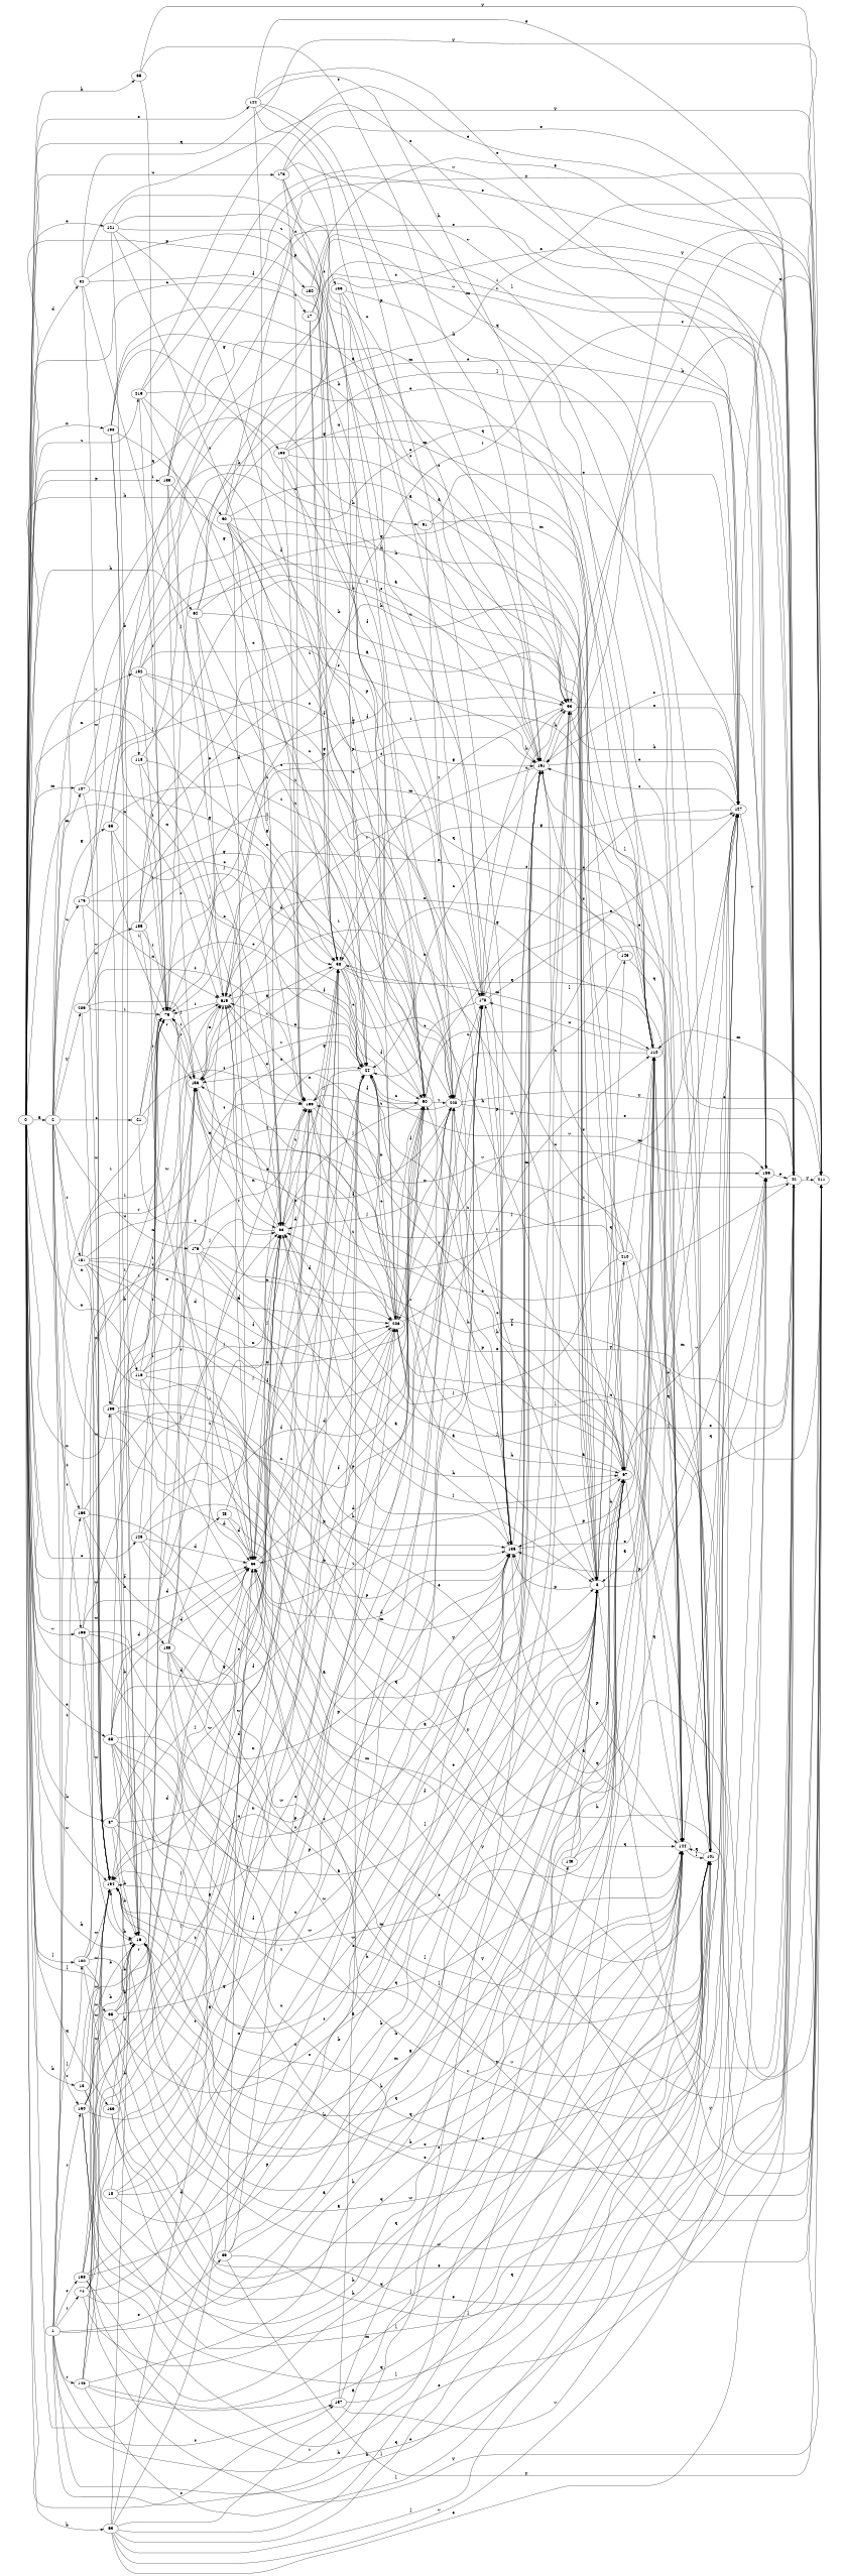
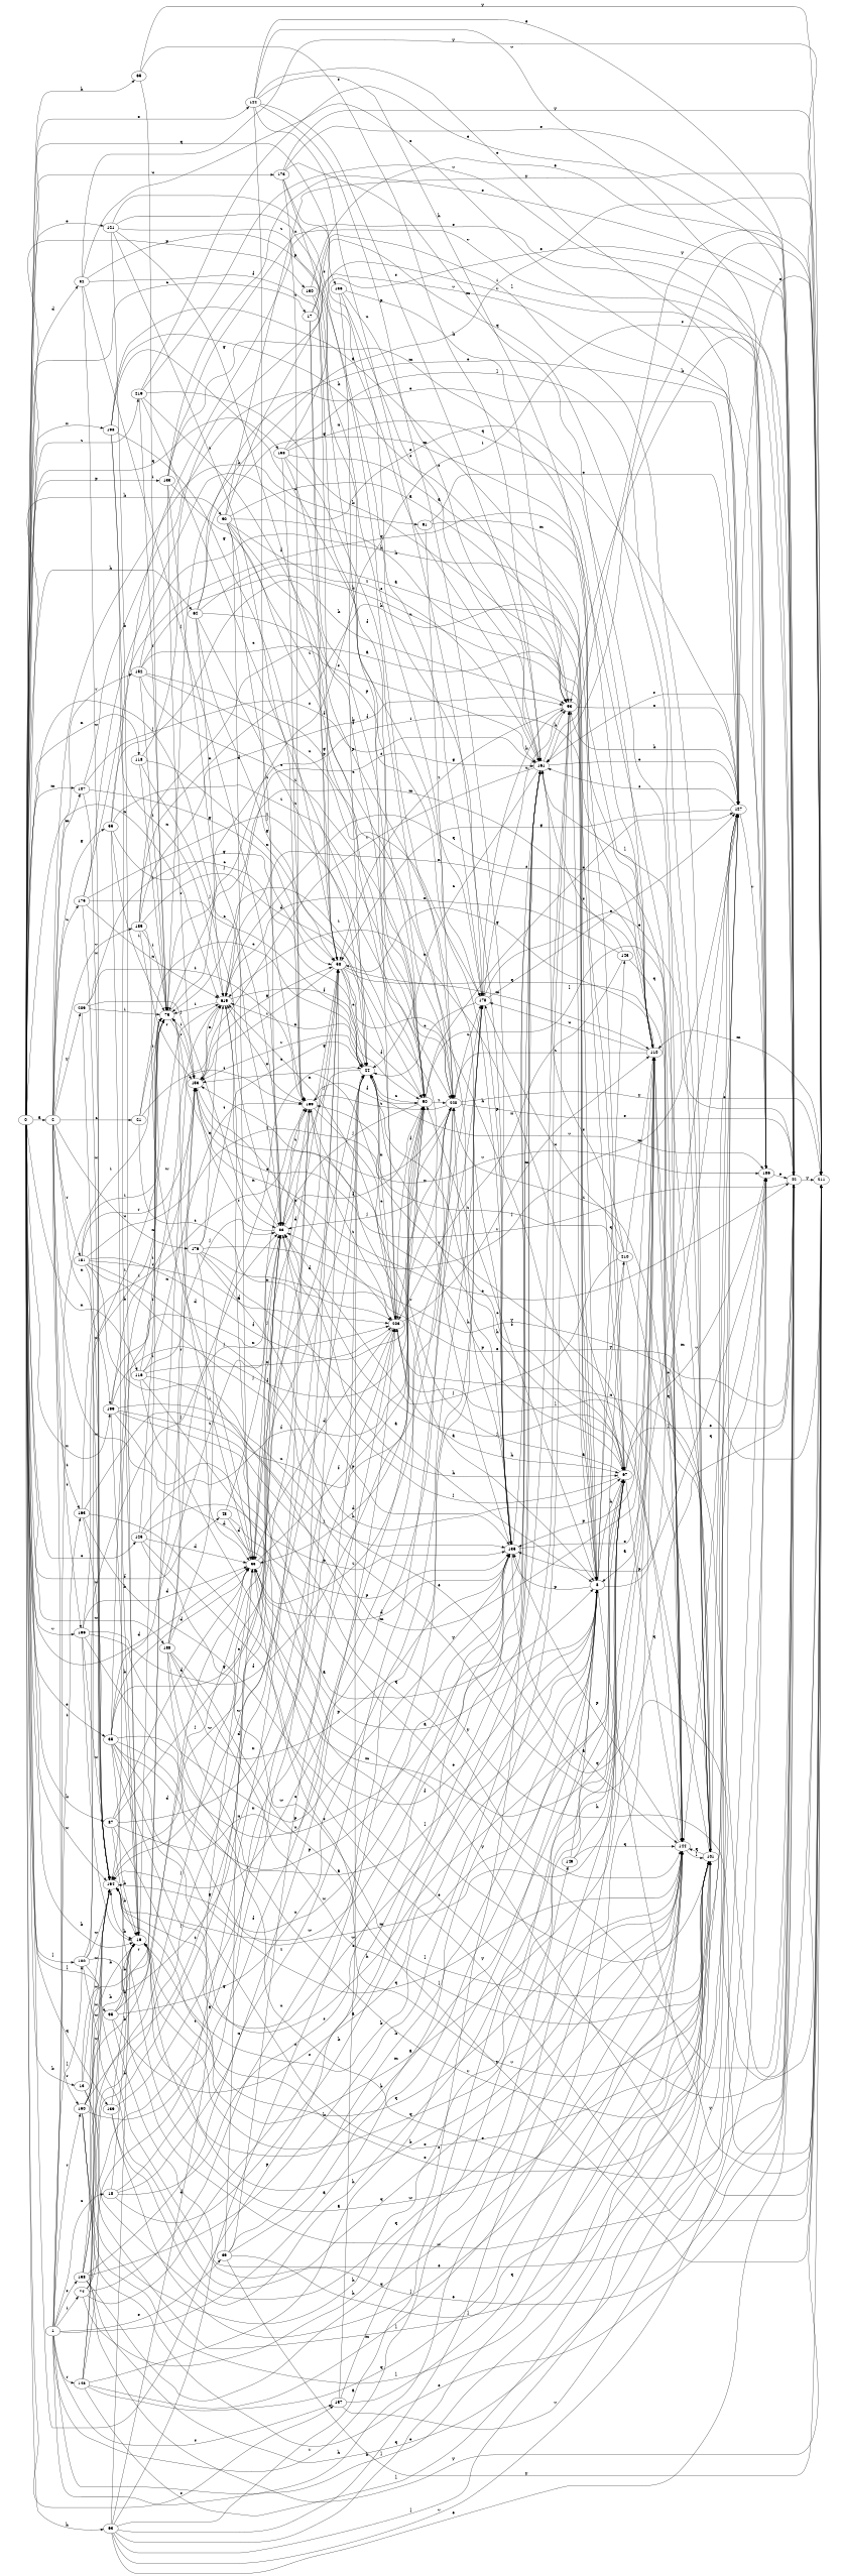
  strict digraph {
    rankdir=LR
    0
    2
    13
    16
    17
    32
    33
    35
    48
    63
    64
    65
    83
    87
    90
    95
    100
    107
    116
    118
    n21 [label=619]
    121
    124
    125
    130
    133
    135
    136
    138
    139
    157
    173
    188
    194
    198
    199
    219
    166
    185
    8
    150
    163
    21
    55
    91
    151
    152
    175
    176
    209
    67
    101
    153
    75
    110
    144
    50
    58
    127
    211
    220
    186
    161
    24
    169
    42
    178
    203
    93
    1
    18
    39
    74
    148
    149
    158
    143
    210
    0 -> 2 [label=a]
    0 -> 13 [label=b]
    0 -> 16 [label=b]
    0 -> 17 [label=c]
    0 -> 32 [label=d]
    0 -> 33 [label=d]
    0 -> 35 [label=e]
    0 -> 48 [label=f]
    0 -> 63 [label=h]
    0 -> 64 [label=h]
    0 -> 65 [label=h]
    0 -> 83 [label=j]
    0 -> 87 [label=k]
    0 -> 90 [label=k]
    0 -> 95 [label=l]
    0 -> 100 [label=l]
    0 -> 107 [label=m]
    0 -> 116 [label=n]
    0 -> 118 [label=n]
    0 -> n21 [label=n]
    0 -> 121 [label=o]
    0 -> 124 [label=o]
    0 -> 125 [label=o]
    0 -> 130 [label=p]
    0 -> 133 [label=p]
    0 -> 135 [label=p]
    0 -> 136 [label=q]
    0 -> 138 [label=q]
    0 -> 139 [label=q]
    0 -> 157 [label=s]
    0 -> 173 [label=u]
    0 -> 188 [label=w]
    0 -> 194 [label=w]
    0 -> 198 [label=x]
    0 -> 199 [label=x]
    0 -> 219 [label=z]
    0 -> 166 [label=v]
    2 -> 107 [label=m]
    2 -> 199 [label=x]
    2 -> 166 [label=t]
    2 -> 185 [label=v]
    2 -> 8 [label=a]
    2 -> 150 [label=r]
    2 -> 163 [label=t]
    2 -> 21 [label=c]
    2 -> 55 [label=g]
    2 -> 91 [label=k]
    2 -> 151 [label=r]
    2 -> 152 [label=r]
    2 -> 175 [label=u]
    2 -> 176 [label=u]
    2 -> 209 [label=y]
    13 -> 194 [label=w]
    13 -> 67 [label=h]
    13 -> 101 [label=l]
    13 -> 153 [label=r]
    16 -> 75 [label=i]
    16 -> 110 [label=m]
    16 -> 144 [label=q]
    17 -> 101 [label=l]
    17 -> 144 [label=q]
    17 -> 50 [label=f]
    17 -> 58 [label=g]
    32 -> 83 [label=j]
    32 -> 135 [label=p]
    32 -> 194 [label=w]
    32 -> 50 [label=f]
    32 -> 127 [label=o]
    32 -> 211 [label=y]
    33 -> 83 [label=j]
    33 -> 8 [label=a]
    33 -> 75 [label=i]
    33 -> 50 [label=f]
    33 -> 220 [label=z]
    33 -> 186 [label=v]
    35 -> 16 [label=b]
    35 -> 33 [label=d]
    35 -> 135 [label=p]
    35 -> 67 [label=h]
    35 -> 75 [label=i]
    35 -> 110 [label=m]
    35 -> 144 [label=q]
    35 -> 127 [label=o]
    35 -> 161 [label=s]
    35 -> 24 [label=c]
    35 -> 169 [label=t]
    48 -> 33 [label=d]
    48 -> 83 [label=j]
    48 -> 135 [label=p]
    63 -> 16 [label=b]
    63 -> 33 [label=d]
    63 -> 8 [label=a]
    63 -> 67 [label=h]
    63 -> 101 [label=l]
    63 -> 144 [label=q]
    63 -> 186 [label=v]
    63 -> 42 [label=e]
    63 -> 178 [label=u]
    64 -> n21 [label=n]
    64 -> 135 [label=p]
    64 -> 8 [label=a]
    64 -> 110 [label=m]
    64 -> 58 [label=g]
    64 -> 127 [label=o]
    64 -> 24 [label=c]
    65 -> 75 [label=i]
    65 -> 211 [label=y]
    65 -> 161 [label=s]
    83 -> n21 [label=n]
    83 -> 67 [label=h]
    83 -> 153 [label=r]
    83 -> 50 [label=f]
    83 -> 169 [label=t]
    87 -> 16 [label=b]
    87 -> 33 [label=d]
    87 -> 58 [label=g]
    87 -> 127 [label=o]
    87 -> 178 [label=u]
    87 -> 203 [label=x]
    90 -> 33 [label=d]
    90 -> 135 [label=p]
    90 -> 8 [label=a]
    90 -> 50 [label=f]
    90 -> 211 [label=y]
    90 -> 186 [label=v]
    90 -> 161 [label=s]
    90 -> 169 [label=t]
    90 -> 93 [label=k]
    95 -> 16 [label=b]
    95 -> 83 [label=j]
    95 -> n21 [label=n]
    95 -> 8 [label=a]
    95 -> 42 [label=e]
    95 -> 178 [label=u]
    100 -> 83 [label=j]
    100 -> 194 [label=w]
    100 -> 75 [label=i]
    100 -> 144 [label=q]
    100 -> 42 [label=e]
    100 -> 203 [label=x]
    107 -> 194 [label=w]
    107 -> 58 [label=g]
    107 -> 127 [label=o]
    107 -> 161 [label=s]
    116 -> 83 [label=j]
-   116 -> 135 [label=p]
+   116 -> 135 [label=j]
    116 -> 101 [label=l]
    116 -> 75 [label=i]
    116 -> 211 [label=y]
    116 -> 169 [label=t]
    116 -> 203 [label=x]
    118 -> 83 [label=j]
    118 -> 75 [label=i]
    118 -> 186 [label=v]
    118 -> 203 [label=x]
    n21 -> 33 [label=d]
    n21 -> 194 [label=w]
    n21 -> 75 [label=i]
    n21 -> 144 [label=q]
    n21 -> 50 [label=f]
    n21 -> 161 [label=s]
    121 -> 16 [label=b]
    121 -> 58 [label=g]
    121 -> 220 [label=z]
    121 -> 161 [label=s]
    121 -> 169 [label=t]
    121 -> 178 [label=u]
    124 -> 83 [label=j]
    124 -> 135 [label=p]
    124 -> 67 [label=h]
    124 -> 127 [label=o]
+   124 -> 186 [label=v]
    124 -> 161 [label=s]
    124 -> 42 [label=e]
    124 -> 178 [label=u]
    125 -> 33 [label=d]
    125 -> 135 [label=p]
    125 -> 101 [label=l]
    125 -> 75 [label=i]
    125 -> 50 [label=f]
    125 -> 211 [label=y]
    130 -> 50 [label=f]
    130 -> 58 [label=g]
    130 -> 42 [label=e]
    133 -> 83 [label=j]
    133 -> 153 [label=r]
    133 -> 110 [label=m]
    133 -> 220 [label=z]
    133 -> 186 [label=v]
    133 -> 42 [label=e]
    135 -> 33 [label=d]
    135 -> 194 [label=w]
    135 -> 75 [label=i]
    135 -> 144 [label=q]
    135 -> 127 [label=o]
    135 -> 161 [label=s]
    136 -> 161 [label=s]
    136 -> 24 [label=c]
    136 -> 178 [label=u]
    136 -> 93 [label=k]
    138 -> 8 [label=a]
    138 -> 101 [label=l]
    138 -> 144 [label=q]
    138 -> 50 [label=f]
    138 -> 220 [label=z]
    138 -> 169 [label=t]
    138 -> 42 [label=e]
    139 -> 16 [label=b]
    139 -> 101 [label=l]
    139 -> 144 [label=q]
    139 -> 203 [label=x]
    157 -> 144 [label=q]
    157 -> 186 [label=v]
    157 -> 161 [label=s]
    157 -> 24 [label=c]
    173 -> 110 [label=m]
    173 -> 211 [label=y]
    173 -> 161 [label=s]
    173 -> 169 [label=t]
    173 -> 42 [label=e]
    173 -> 203 [label=x]
    188 -> 83 [label=j]
    188 -> 135 [label=p]
    188 -> 101 [label=l]
    188 -> 153 [label=r]
    188 -> 211 [label=y]
    188 -> 186 [label=v]
    188 -> 24 [label=c]
    188 -> 42 [label=e]
    194 -> 16 [label=b]
    194 -> 144 [label=q]
    198 -> 16 [label=b]
    198 -> n21 [label=n]
    198 -> 8 [label=a]
    198 -> 58 [label=g]
    198 -> 178 [label=u]
    198 -> 93 [label=k]
    199 -> 16 [label=b]
    199 -> 153 [label=r]
    199 -> 110 [label=m]
    199 -> 144 [label=q]
    199 -> 50 [label=f]
    199 -> 211 [label=y]
    199 -> 42 [label=e]
    199 -> 203 [label=x]
    219 -> 75 [label=i]
    219 -> 50 [label=f]
    219 -> 186 [label=v]
    219 -> 24 [label=c]
    219 -> 42 [label=e]
    219 -> 93 [label=k]
    166 -> 16 [label=b]
    166 -> 33 [label=d]
    166 -> n21 [label=n]
    166 -> 135 [label=p]
    166 -> 194 [label=w]
    166 -> 8 [label=a]
    166 -> 50 [label=f]
    185 -> 33 [label=d]
    185 -> 8 [label=a]
    185 -> 67 [label=h]
    185 -> 153 [label=r]
    185 -> 75 [label=i]
    185 -> 50 [label=d]
    185 -> 93 [label=k]
    8 -> 33 [label=f]
    8 -> 135 [label=p]
    8 -> 194 [label=w]
    8 -> 67 [label=h]
    8 -> 50 [label=f]
    8 -> 127 [label=o]
    8 -> 211 [label=y]
    8 -> 143 [label=q]
    8 -> 210 [label=y]
    150 -> 16 [label=b]
    150 -> 33 [label=d]
    150 -> 194 [label=w]
    150 -> 67 [label=h]
    150 -> 101 [label=l]
    150 -> 50 [label=f]
    150 -> 58 [label=g]
    150 -> 42 [label=e]
    163 -> 194 [label=w]
    163 -> 110 [label=m]
    163 -> 169 [label=t]
    163 -> 42 [label=e]
    163 -> 178 [label=u]
    21 -> 75 [label=i]
    21 -> 24 [label=c]
    21 -> 169 [label=t]
    21 -> 203 [label=x]
    55 -> 16 [label=b]
    55 -> 75 [label=i]
    55 -> 58 [label=g]
    55 -> 220 [label=z]
    55 -> 42 [label=e]
    55 -> 93 [label=k]
    91 -> 110 [label=m]
    91 -> 127 [label=o]
    91 -> 220 [label=z]
    151 -> 194 [label=w]
    151 -> 67 [label=h]
    151 -> 153 [label=r]
    151 -> 75 [label=i]
    151 -> 50 [label=f]
    151 -> 211 [label=y]
    151 -> 220 [label=z]
    151 -> 42 [label=e]
    151 -> 203 [label=x]
    152 -> 135 [label=p]
    152 -> 67 [label=h]
    152 -> 75 [label=i]
    152 -> 220 [label=z]
    152 -> 161 [label=s]
    152 -> 178 [label=u]
    152 -> 93 [label=k]
    175 -> n21 [label=n]
    175 -> 194 [label=w]
    175 -> 144 [label=q]
    175 -> 127 [label=o]
    175 -> 220 [label=z]
    175 -> 24 [label=c]
    176 -> 33 [label=d]
    176 -> n21 [label=n]
    176 -> 135 [label=p]
    176 -> 8 [label=a]
    176 -> 211 [label=y]
    176 -> 24 [label=c]
    176 -> 42 [label=e]
    209 -> 83 [label=j]
    209 -> 194 [label=w]
    209 -> 75 [label=i]
    209 -> 24 [label=c]
    209 -> 169 [label=t]
    67 -> 16 [label=b]
    67 -> 83 [label=j]
    67 -> n21 [label=n]
    67 -> 153 [label=r]
    67 -> 144 [label=q]
    67 -> 186 [label=v]
    67 -> 24 [label=c]
    67 -> 42 [label=e]
    101 -> 83 [label=j]
    101 -> 194 [label=w]
    101 -> 110 [label=m]
    101 -> 144 [label=q]
    101 -> 127 [label=o]
    101 -> 220 [label=z]
    153 -> n21 [label=n]
    153 -> 75 [label=i]
    153 -> 58 [label=g]
    153 -> 186 [label=v]
    153 -> 203 [label=x]
    75 -> 153 [label=r]
    75 -> 110 [label=m]
    75 -> 42 [label=e]
    110 -> n21 [label=n]
    110 -> 135 [label=p]
    110 -> 8 [label=a]
    110 -> 75 [label=i]
    110 -> 144 [label=q]
    110 -> 58 [label=g]
    110 -> 220 [label=z]
    110 -> 178 [label=u]
    144 -> 16 [label=b]
    144 -> 135 [label=p]
    144 -> 101 [label=l]
    144 -> 153 [label=r]
    50 -> 83 [label=j]
    50 -> 101 [label=l]
    50 -> 127 [label=o]
    50 -> 220 [label=z]
    50 -> 24 [label=c]
    58 -> 33 [label=d]
    58 -> 67 [label=h]
    58 -> 153 [label=r]
    58 -> 110 [label=m]
    58 -> 144 [label=q]
    58 -> 50 [label=f]
    58 -> 24 [label=c]
    127 -> 83 [label=j]
    127 -> 144 [label=q]
    127 -> 58 [label=g]
    127 -> 186 [label=v]
    127 -> 161 [label=s]
    127 -> 93 [label=k]
    211 -> 75 [label=i]
    211 -> 110 [label=m]
    211 -> 127 [label=o]
    211 -> 161 [label=s]
    211 -> 203 [label=x]
    220 -> 33 [label=d]
    220 -> 83 [label=j]
    220 -> 135 [label=p]
    220 -> 194 [label=w]
    220 -> 211 [label=y]
    220 -> 169 [label=t]
    220 -> 42 [label=e]
    220 -> 178 [label=u]
    220 -> 203 [label=x]
    186 -> 135 [label=p]
    186 -> 194 [label=w]
    186 -> 161 [label=s]
    186 -> 42 [label=e]
    161 -> 194 [label=w]
    161 -> 101 [label=l]
    161 -> 153 [label=r]
    161 -> 127 [label=o]
    161 -> 211 [label=y]
    161 -> 24 [label=c]
    161 -> 93 [label=k]
    24 -> 33 [label=d]
    24 -> 83 [label=j]
    24 -> n21 [label=n]
    24 -> 194 [label=w]
    24 -> 67 [label=h]
    24 -> 153 [label=r]
    24 -> 186 [label=v]
    24 -> 203 [label=x]
    169 -> n21 [label=n]
    169 -> 194 [label=w]
    169 -> 8 [label=a]
    169 -> 67 [label=h]
    169 -> 50 [label=f]
    169 -> 58 [label=g]
    42 -> 153 [label=r]
    42 -> 75 [label=i]
    42 -> 211 [label=y]
    42 -> 93 [label=k]
    178 -> 135 [label=p]
    178 -> 127 [label=o]
    178 -> 24 [label=c]
    178 -> 42 [label=e]
    178 -> 93 [label=k]
    203 -> 33 [label=d]
    203 -> n21 [label=n]
    203 -> 67 [label=h]
    203 -> 101 [label=l]
    203 -> 110 [label=m]
    203 -> 50 [label=f]
    203 -> 24 [label=c]
    203 -> 169 [label=t]
    93 -> 8 [label=a]
    93 -> 58 [label=g]
    93 -> 127 [label=o]
    93 -> 178 [label=u]
    1 -> 100 [label=l]
    1 -> 157 [label=s]
    1 -> 8 [label=a]
    1 -> 150 [label=r]
    1 -> 163 [label=t]
    1 -> 67 [label=h]
    1 -> 101 [label=l]
    1 -> 75 [label=i]
+   1 -> 18 [label=c]
    1 -> 39 [label=e]
    1 -> 74 [label=i]
    1 -> 148 [label=r]
    1 -> 149 [label=r]
    1 -> 158 [label=s]
    18 -> 16 [label=b]
    18 -> 58 [label=g]
    18 -> 220 [label=z]
    18 -> 161 [label=s]
    18 -> 93 [label=k]
    39 -> 33 [label=d]
    39 -> 8 [label=a]
    39 -> 101 [label=l]
    39 -> 211 [label=y]
    39 -> 24 [label=c]
    39 -> 93 [label=k]
    74 -> 83 [label=j]
    74 -> 194 [label=w]
    74 -> 67 [label=h]
    74 -> 161 [label=s]
    74 -> 169 [label=t]
    74 -> 178 [label=u]
    148 -> 16 [label=b]
    148 -> 194 [label=w]
    148 -> 8 [label=a]
    148 -> 101 [label=l]
    148 -> 110 [label=m]
    148 -> 144 [label=q]
    148 -> 169 [label=t]
    149 -> 8 [label=a]
    149 -> 67 [label=h]
    149 -> 144 [label=q]
    158 -> 83 [label=j]
    158 -> 194 [label=w]
    158 -> 144 [label=q]
    158 -> 58 [label=g]
    158 -> 127 [label=o]
    158 -> 211 [label=y]
    158 -> 203 [label=x]
    158 -> 93 [label=k]
    143 -> n21 [label=n]
    143 -> 144 [label=q]
    143 -> 161 [label=s]
    143 -> 203 [label=x]
    210 -> 16 [label=b]
    210 -> 83 [label=j]
    210 -> 101 [label=l]
    210 -> 110 [label=m]
    210 -> 161 [label=s]
    210 -> 169 [label=t]
    210 -> 178 [label=u]
  }
